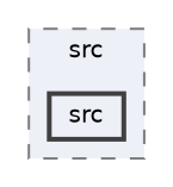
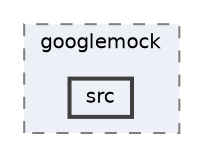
  digraph {
    compound=true
    n1 [color=grey25 fillcolor="#edf0f7" fontname=Helvetica fontsize=10 height=0.2 label=src shape=box style="filled,bold" width=0.4]
    subgraph cluster_1 {
      bgcolor="#edf0f7"
      fontname=Helvetica
      fontsize=10
-     label=src
+     label=googlemock
      pencolor=grey50
      style="filled,dashed"
      n1
    }
  }
